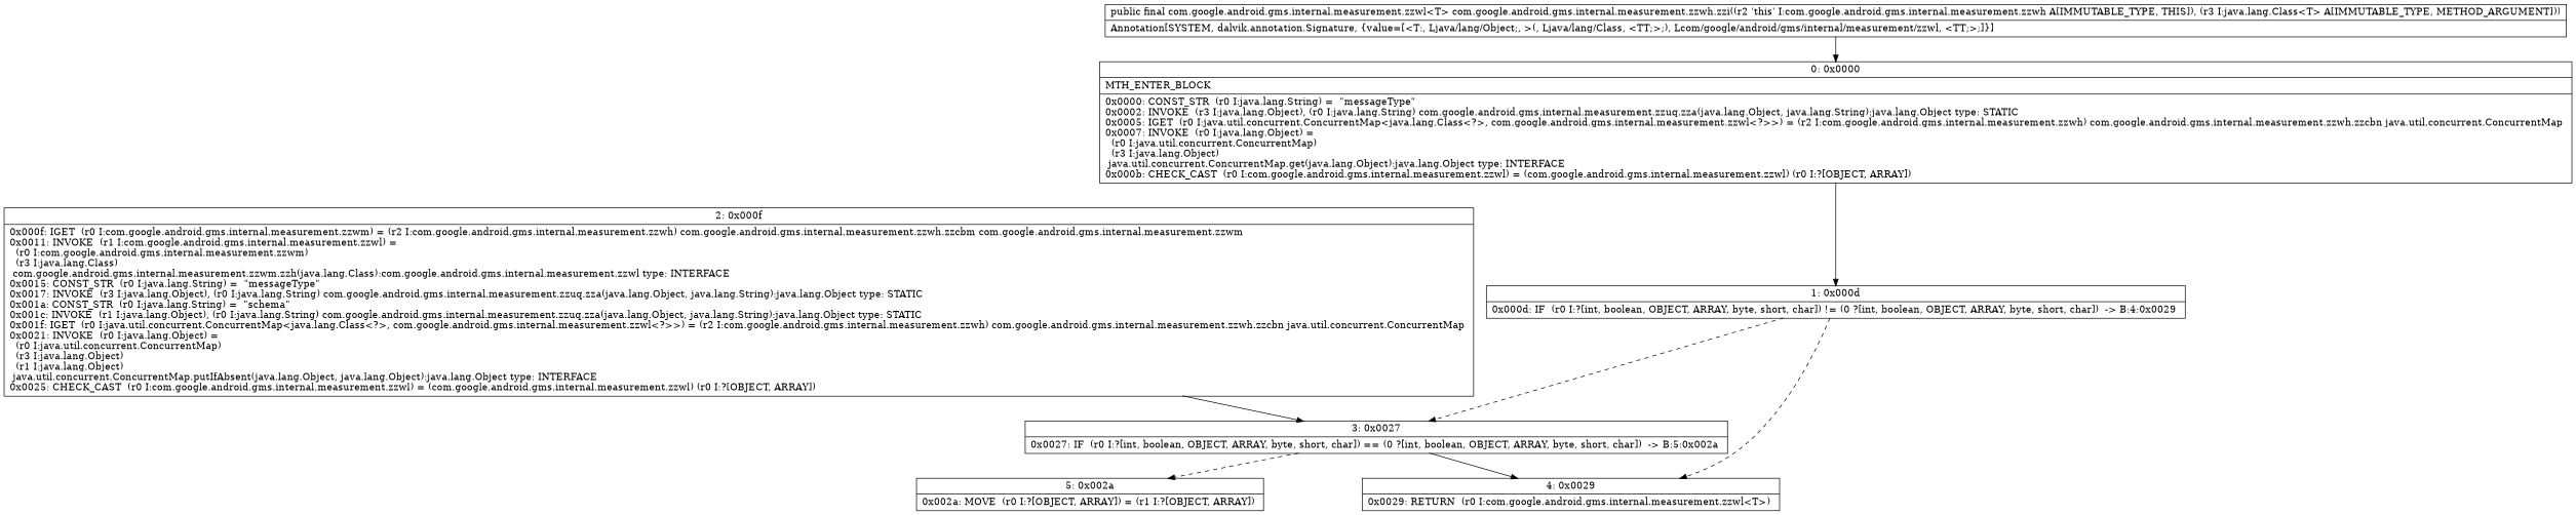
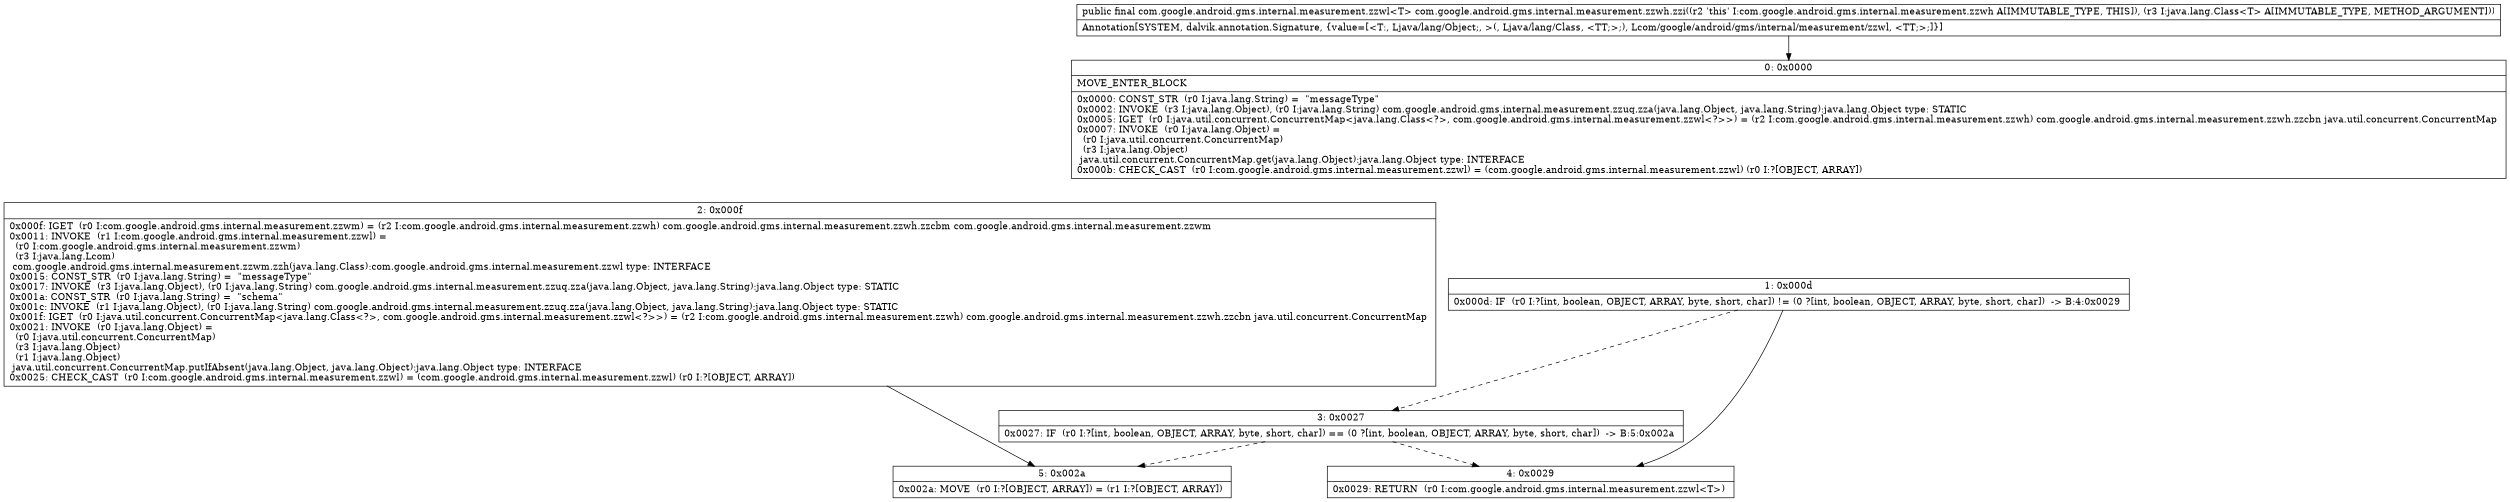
  digraph {
    node [shape=record]
-   n1 [label="{0\:\ 0x0000|MTH_ENTER_BLOCK\l|0x0000: CONST_STR  (r0 I:java.lang.String) =  \"messageType\" \l0x0002: INVOKE  (r3 I:java.lang.Object), (r0 I:java.lang.String) com.google.android.gms.internal.measurement.zzuq.zza(java.lang.Object, java.lang.String):java.lang.Object type: STATIC \l0x0005: IGET  (r0 I:java.util.concurrent.ConcurrentMap\<java.lang.Class\<?\>, com.google.android.gms.internal.measurement.zzwl\<?\>\>) = (r2 I:com.google.android.gms.internal.measurement.zzwh) com.google.android.gms.internal.measurement.zzwh.zzcbn java.util.concurrent.ConcurrentMap \l0x0007: INVOKE  (r0 I:java.lang.Object) = \l  (r0 I:java.util.concurrent.ConcurrentMap)\l  (r3 I:java.lang.Object)\l java.util.concurrent.ConcurrentMap.get(java.lang.Object):java.lang.Object type: INTERFACE \l0x000b: CHECK_CAST  (r0 I:com.google.android.gms.internal.measurement.zzwl) = (com.google.android.gms.internal.measurement.zzwl) (r0 I:?[OBJECT, ARRAY]) \l}"]
+   n1 [label="{0\:\ 0x0000|MOVE_ENTER_BLOCK\l|0x0000: CONST_STR  (r0 I:java.lang.String) =  \"messageType\" \l0x0002: INVOKE  (r3 I:java.lang.Object), (r0 I:java.lang.String) com.google.android.gms.internal.measurement.zzuq.zza(java.lang.Object, java.lang.String):java.lang.Object type: STATIC \l0x0005: IGET  (r0 I:java.util.concurrent.ConcurrentMap\<java.lang.Class\<?\>, com.google.android.gms.internal.measurement.zzwl\<?\>\>) = (r2 I:com.google.android.gms.internal.measurement.zzwh) com.google.android.gms.internal.measurement.zzwh.zzcbn java.util.concurrent.ConcurrentMap \l0x0007: INVOKE  (r0 I:java.lang.Object) = \l  (r0 I:java.util.concurrent.ConcurrentMap)\l  (r3 I:java.lang.Object)\l java.util.concurrent.ConcurrentMap.get(java.lang.Object):java.lang.Object type: INTERFACE \l0x000b: CHECK_CAST  (r0 I:com.google.android.gms.internal.measurement.zzwl) = (com.google.android.gms.internal.measurement.zzwl) (r0 I:?[OBJECT, ARRAY]) \l}"]
    n2 [label="{1\:\ 0x000d|0x000d: IF  (r0 I:?[int, boolean, OBJECT, ARRAY, byte, short, char]) != (0 ?[int, boolean, OBJECT, ARRAY, byte, short, char])  \-\> B:4:0x0029 \l}"]
    n3 [label="{4\:\ 0x0029|0x0029: RETURN  (r0 I:com.google.android.gms.internal.measurement.zzwl\<T\>) \l}"]
    n4 [label="{3\:\ 0x0027|0x0027: IF  (r0 I:?[int, boolean, OBJECT, ARRAY, byte, short, char]) == (0 ?[int, boolean, OBJECT, ARRAY, byte, short, char])  \-\> B:5:0x002a \l}"]
-   n5 [label="{2\:\ 0x000f|0x000f: IGET  (r0 I:com.google.android.gms.internal.measurement.zzwm) = (r2 I:com.google.android.gms.internal.measurement.zzwh) com.google.android.gms.internal.measurement.zzwh.zzcbm com.google.android.gms.internal.measurement.zzwm \l0x0011: INVOKE  (r1 I:com.google.android.gms.internal.measurement.zzwl) = \l  (r0 I:com.google.android.gms.internal.measurement.zzwm)\l  (r3 I:java.lang.Class)\l com.google.android.gms.internal.measurement.zzwm.zzh(java.lang.Class):com.google.android.gms.internal.measurement.zzwl type: INTERFACE \l0x0015: CONST_STR  (r0 I:java.lang.String) =  \"messageType\" \l0x0017: INVOKE  (r3 I:java.lang.Object), (r0 I:java.lang.String) com.google.android.gms.internal.measurement.zzuq.zza(java.lang.Object, java.lang.String):java.lang.Object type: STATIC \l0x001a: CONST_STR  (r0 I:java.lang.String) =  \"schema\" \l0x001c: INVOKE  (r1 I:java.lang.Object), (r0 I:java.lang.String) com.google.android.gms.internal.measurement.zzuq.zza(java.lang.Object, java.lang.String):java.lang.Object type: STATIC \l0x001f: IGET  (r0 I:java.util.concurrent.ConcurrentMap\<java.lang.Class\<?\>, com.google.android.gms.internal.measurement.zzwl\<?\>\>) = (r2 I:com.google.android.gms.internal.measurement.zzwh) com.google.android.gms.internal.measurement.zzwh.zzcbn java.util.concurrent.ConcurrentMap \l0x0021: INVOKE  (r0 I:java.lang.Object) = \l  (r0 I:java.util.concurrent.ConcurrentMap)\l  (r3 I:java.lang.Object)\l  (r1 I:java.lang.Object)\l java.util.concurrent.ConcurrentMap.putIfAbsent(java.lang.Object, java.lang.Object):java.lang.Object type: INTERFACE \l0x0025: CHECK_CAST  (r0 I:com.google.android.gms.internal.measurement.zzwl) = (com.google.android.gms.internal.measurement.zzwl) (r0 I:?[OBJECT, ARRAY]) \l}"]
+   n5 [label="{2\:\ 0x000f|0x000f: IGET  (r0 I:com.google.android.gms.internal.measurement.zzwm) = (r2 I:com.google.android.gms.internal.measurement.zzwh) com.google.android.gms.internal.measurement.zzwh.zzcbm com.google.android.gms.internal.measurement.zzwm \l0x0011: INVOKE  (r1 I:com.google.android.gms.internal.measurement.zzwl) = \l  (r0 I:com.google.android.gms.internal.measurement.zzwm)\l  (r3 I:java.lang.Lcom)\l com.google.android.gms.internal.measurement.zzwm.zzh(java.lang.Class):com.google.android.gms.internal.measurement.zzwl type: INTERFACE \l0x0015: CONST_STR  (r0 I:java.lang.String) =  \"messageType\" \l0x0017: INVOKE  (r3 I:java.lang.Object), (r0 I:java.lang.String) com.google.android.gms.internal.measurement.zzuq.zza(java.lang.Object, java.lang.String):java.lang.Object type: STATIC \l0x001a: CONST_STR  (r0 I:java.lang.String) =  \"schema\" \l0x001c: INVOKE  (r1 I:java.lang.Object), (r0 I:java.lang.String) com.google.android.gms.internal.measurement.zzuq.zza(java.lang.Object, java.lang.String):java.lang.Object type: STATIC \l0x001f: IGET  (r0 I:java.util.concurrent.ConcurrentMap\<java.lang.Class\<?\>, com.google.android.gms.internal.measurement.zzwl\<?\>\>) = (r2 I:com.google.android.gms.internal.measurement.zzwh) com.google.android.gms.internal.measurement.zzwh.zzcbn java.util.concurrent.ConcurrentMap \l0x0021: INVOKE  (r0 I:java.lang.Object) = \l  (r0 I:java.util.concurrent.ConcurrentMap)\l  (r3 I:java.lang.Object)\l  (r1 I:java.lang.Object)\l java.util.concurrent.ConcurrentMap.putIfAbsent(java.lang.Object, java.lang.Object):java.lang.Object type: INTERFACE \l0x0025: CHECK_CAST  (r0 I:com.google.android.gms.internal.measurement.zzwl) = (com.google.android.gms.internal.measurement.zzwl) (r0 I:?[OBJECT, ARRAY]) \l}"]
    n6 [label="{5\:\ 0x002a|0x002a: MOVE  (r0 I:?[OBJECT, ARRAY]) = (r1 I:?[OBJECT, ARRAY]) \l}"]
    n7 [label="{public final com.google.android.gms.internal.measurement.zzwl\<T\> com.google.android.gms.internal.measurement.zzwh.zzi((r2 'this' I:com.google.android.gms.internal.measurement.zzwh A[IMMUTABLE_TYPE, THIS]), (r3 I:java.lang.Class\<T\> A[IMMUTABLE_TYPE, METHOD_ARGUMENT]))  | Annotation[SYSTEM, dalvik.annotation.Signature, \{value=[\<T:, Ljava\/lang\/Object;, \>(, Ljava\/lang\/Class, \<TT;\>;), Lcom\/google\/android\/gms\/internal\/measurement\/zzwl, \<TT;\>;]\}]\l}"]
-   n1 -> n2
-   n2 -> n3 [style=dashed]
+   n2 -> n3
    n2 -> n4 [style=dashed]
-   n4 -> n3 [style=solid]
+   n4 -> n3 [style=dashed]
    n4 -> n6 [style=dashed]
-   n5 -> n4
+   n5 -> n6
    n7 -> n1
  }
